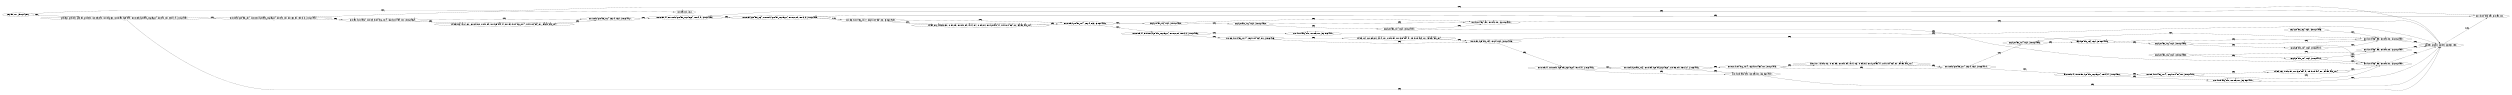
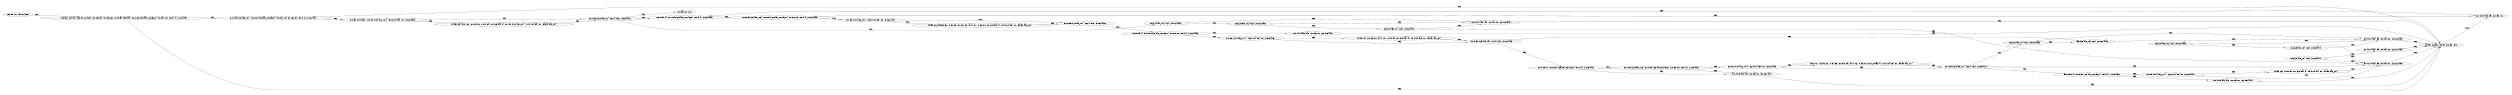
  digraph {
    rankdir=LR
    n1 [label="'cmp edx, 0x7', 'jle 0x8046e0c',"]
    n2 [label="'mov eax, 0x0', 'jmp',"]
    n3 [label="'push ebp', 'push edi', 'push esi', 'push ebx', 'mov ebx, eax', 'mov ebp, ecx', 'movzx eax, byte [eax]', 'movzx edx, byte [eax+0x804e6c0]', 'mov eax, 0x0', 'test dl, dl', 'js 0x8049db7', "]
-   n4 [label="'pop ebx', 'pop esi', 'pop edi', 'pop ebp', 'retn', "]
+   n4 [label="'pop ebx', 'pop ebp', 'pop edi', 'pop ebp', 'retn',"]
    n5 [label="'movzx eax, byte [ebx+0x1]', 'movzx esi, byte [eax+0x804e6c0]', 'mov eax, 0x0', 'mov ecx, esi', 'test cl, cl', 'js 0x8049db7', "]
    n6 [label="'mov dword [ebp], eax', 'mov eax, 0x0', "]
    n7 [label="'mov eax, dword [ebp]', 'mov edi, dword [esp+0x14]', 'cmp dword [edi], 0x0', 'je 0x8049c6a', "]
    n8 [label="'movzx edx, byte [ebx+0x2]', 'cmp dl, 0x3d', 'je 0x8049d87', "]
    n9 [label="'shl edx, 0x3', 'sar cl, 0x2', 'mov edi, ecx', 'or edx, edi', 'mov byte [eax], dl', 'mov edi, dword [esp+0x14]', 'sub dword [edi], 0x1', 'lea eax, [eax+0x1]', "]
    n10 [label="'movzx edx, dl', 'movzx edx, byte [edx+0x804e6c0]', 'test dl, dl', 'js 0x8049daf', "]
-   n11 [label="'cmp byte [ebx+0x3], 0x3d', 'jne 0x8049da5', "]
    n12 [label="'mov dword [ebp], eax', 'mov eax, 0x0', 'jmp 0x8049db7', "]
    n13 [label="'movzx edi, byte [ebx+0x3]', 'movzx edi, byte [edi+0x804e6c0]', 'mov ecx, edi', 'test cl, cl', 'js 0x8049daf', "]
    n14 [label="'cmp byte [ebx+0x4], 0x3d', 'jne 0x8049da5', "]
    n15 [label="'cmp byte [ebx+0x5], 0x3d', 'jne 0x8049da5', "]
    n16 [label="'mov ecx, dword [esp+0x14]', 'cmp dword [ecx], 0x0', 'je 0x8049cbd', "]
    n17 [label="'cmp byte [ebx+0x6], 0x3d', 'jne 0x8049da5', "]
    n18 [label="'movzx edx, byte [ebx+0x4]', 'cmp dl, 0x3d', 'je 0x8049dbc', "]
    n19 [label="'shl esi, 0x6', 'add edx, edx', 'or esi, edx', 'mov edx, edi', 'sar dl, 0x4', 'or edx, esi', 'mov byte [eax], dl', 'sub dword [ecx], 0x1', 'lea eax, [eax+0x1]', "]
    n20 [label="'cmp byte [ebx+0x7], 0x3d', 'je 0x8049d7d', "]
    n21 [label="'cmp byte [ebx+0x5], 0x3d', 'jne 0x8049dce', "]
    n22 [label="'movzx edx, dl', 'movzx esi, byte [edx+0x804e6c0]', 'mov ecx, esi', 'test cl, cl', 'js 0x8049dd8', "]
    n23 [label="'mov dword [ebp], eax', 'mov eax, 0x1', 'jmp 0x8049db7', "]
    n24 [label="'mov dword [ebp], eax', 'mov eax, 0x0', 'jmp 0x8049db7', "]
    n25 [label="'cmp byte [ebx+0x6], 0x3d', 'jne 0x8049dce', "]
    n26 [label="'mov dword [ebp], eax', 'mov eax, 0x0', 'jmp 0x8049db7', "]
    n27 [label="'mov ecx, dword [esp+0x14]', 'cmp dword [ecx], 0x0', 'je 0x8049cf8', "]
    n28 [label="'cmp byte [ebx+0x7], 0x3d', 'je 0x8049d7d', "]
    n29 [label="'movzx edx, byte [ebx+0x5]', 'cmp dl, 0x3d', 'je 0x8049de2', "]
    n30 [label="'shl edi, 0x4', 'mov edx, esi', 'sar dl, 0x1', 'or edx, edi', 'mov byte [eax], dl', 'sub dword [ecx], 0x1', 'lea eax, [eax+0x1]', "]
    n31 [label="'movzx edx, dl', 'movzx edx, byte [edx+0x804e6c0]', 'test dl, dl', 'js 0x8049df8', "]
-   n32 [label="'cmp byte [ebx+0x6], 0x3d', 'jne 0x8049dee', "]
    n33 [label="'mov dword [ebp], eax', 'mov eax, 0x0', 'jmp 0x8049db7', "]
    n34 [label="'cmp byte [ebx+0x7], 0x3d', 'je 0x8049d7d', "]
    n35 [label="'mov dword [ebp], eax', 'mov eax, 0x0', 'jmp 0x8049db7', "]
    n36 [label="'movzx edi, byte [ebx+0x6]', 'movzx edi, byte [edi+0x804e6c0]', 'mov ecx, edi', 'test cl, cl', 'js 0x8049df8', "]
    n37 [label="'mov ecx, dword [esp+0x14]', 'cmp dword [ecx], 0x0', 'je 0x8049d4c', "]
    n38 [label="'movzx edx, byte [ebx+0x7]', 'cmp dl, 0x3d', 'je 0x8049d7d', "]
    n39 [label="'shl esi, 0x7', 'shl edx, 0x2', 'or esi, edx', 'mov edx, edi', 'sar dl, 0x3', 'or edx, esi', 'mov byte [eax], dl', 'sub dword [ecx], 0x1', 'lea eax, [eax+0x1]', "]
    n40 [label="'movzx edx, dl', 'movzx edx, byte [edx+0x804e6c0]', 'test dl, dl', 'js 0x8049e02', "]
    n41 [label="'mov dword [ebp], eax', 'mov eax, 0x0', 'jmp 0x8049db7', "]
    n42 [label="'mov esi, dword [esp+0x14]', 'cmp dword [esi], 0x0', 'je 0x8049d7d', "]
    n43 [label="'shl edi, 0x5', 'or edx, edi', 'mov byte [eax], dl', 'sub dword [esi], 0x1', 'lea eax, [eax+0x1]', "]
-   n1 -> n2 [label=CFG]
+   n8 -> n2 [label=CFG]
    n1 -> n3 [label=CFG]
    n3 -> n4 [label=CFG]
    n3 -> n5 [label=CFG]
    n4 -> n6 [label=CFG]
    n5 -> n4 [label=CFG]
    n5 -> n7 [label=CFG]
    n7 -> n8 [label=CFG]
    n7 -> n9 [label=CFG]
    n8 -> n10 [label=CFG]
    n9 -> n8 [label=CFG]
    n10 -> n6 [label=CFG]
    n10 -> n13 [label=CFG]
-   n11 -> n12 [label=CFG]
    n12 -> n4 [label=CFG]
    n13 -> n6 [label=CFG]
    n13 -> n16 [label=CFG]
    n14 -> n12 [label=CFG]
    n14 -> n15 [label=CFG]
    n15 -> n12 [label=CFG]
-   n15 -> n17 [label=CFG]
    n16 -> n18 [label=CFG]
    n16 -> n19 [label=CFG]
    n17 -> n12 [label=CFG]
    n17 -> n20 [label=CFG]
-   n18 -> n21 [label=CFG]
+   n8 -> n21 [label=CFG]
    n18 -> n22 [label=CFG]
    n19 -> n18 [label=CFG]
    n20 -> n12 [label=CFG]
    n20 -> n23 [label=CFG]
    n21 -> n24 [label=CFG]
    n21 -> n25 [label=CFG]
    n22 -> n26 [label=CFG]
    n22 -> n27 [label=CFG]
    n23 -> n4 [label=CFG]
    n24 -> n4 [label=CFG]
    n25 -> n24 [label=CFG]
    n25 -> n28 [label=CFG]
    n26 -> n4 [label=CFG]
    n27 -> n29 [label=CFG]
    n27 -> n30 [label=CFG]
    n28 -> n23 [label=CFG]
    n28 -> n24 [label=CFG]
    n29 -> n15 [label=CFG]
    n29 -> n31 [label=CFG]
    n30 -> n29 [label=CFG]
    n31 -> n35 [label=CFG]
    n31 -> n36 [label=CFG]
-   n32 -> n33 [label=CFG]
-   n32 -> n34 [label=CFG]
    n33 -> n4 [label=CFG]
    n34 -> n23 [label=CFG]
    n34 -> n33 [label=CFG]
    n35 -> n4 [label=CFG]
    n36 -> n35 [label=CFG]
    n36 -> n37 [label=CFG]
    n37 -> n38 [label=CFG]
    n37 -> n39 [label=CFG]
    n38 -> n14 [label=CFG]
+   n38 -> n23 [label=CFG]
    n38 -> n40 [label=CFG]
    n39 -> n38 [label=CFG]
    n40 -> n41 [label=CFG]
    n40 -> n42 [label=CFG]
    n41 -> n4 [label=CFG]
    n42 -> n23 [label=CFG]
    n42 -> n43 [label=CFG]
    n43 -> n23 [label=CFG]
  }
